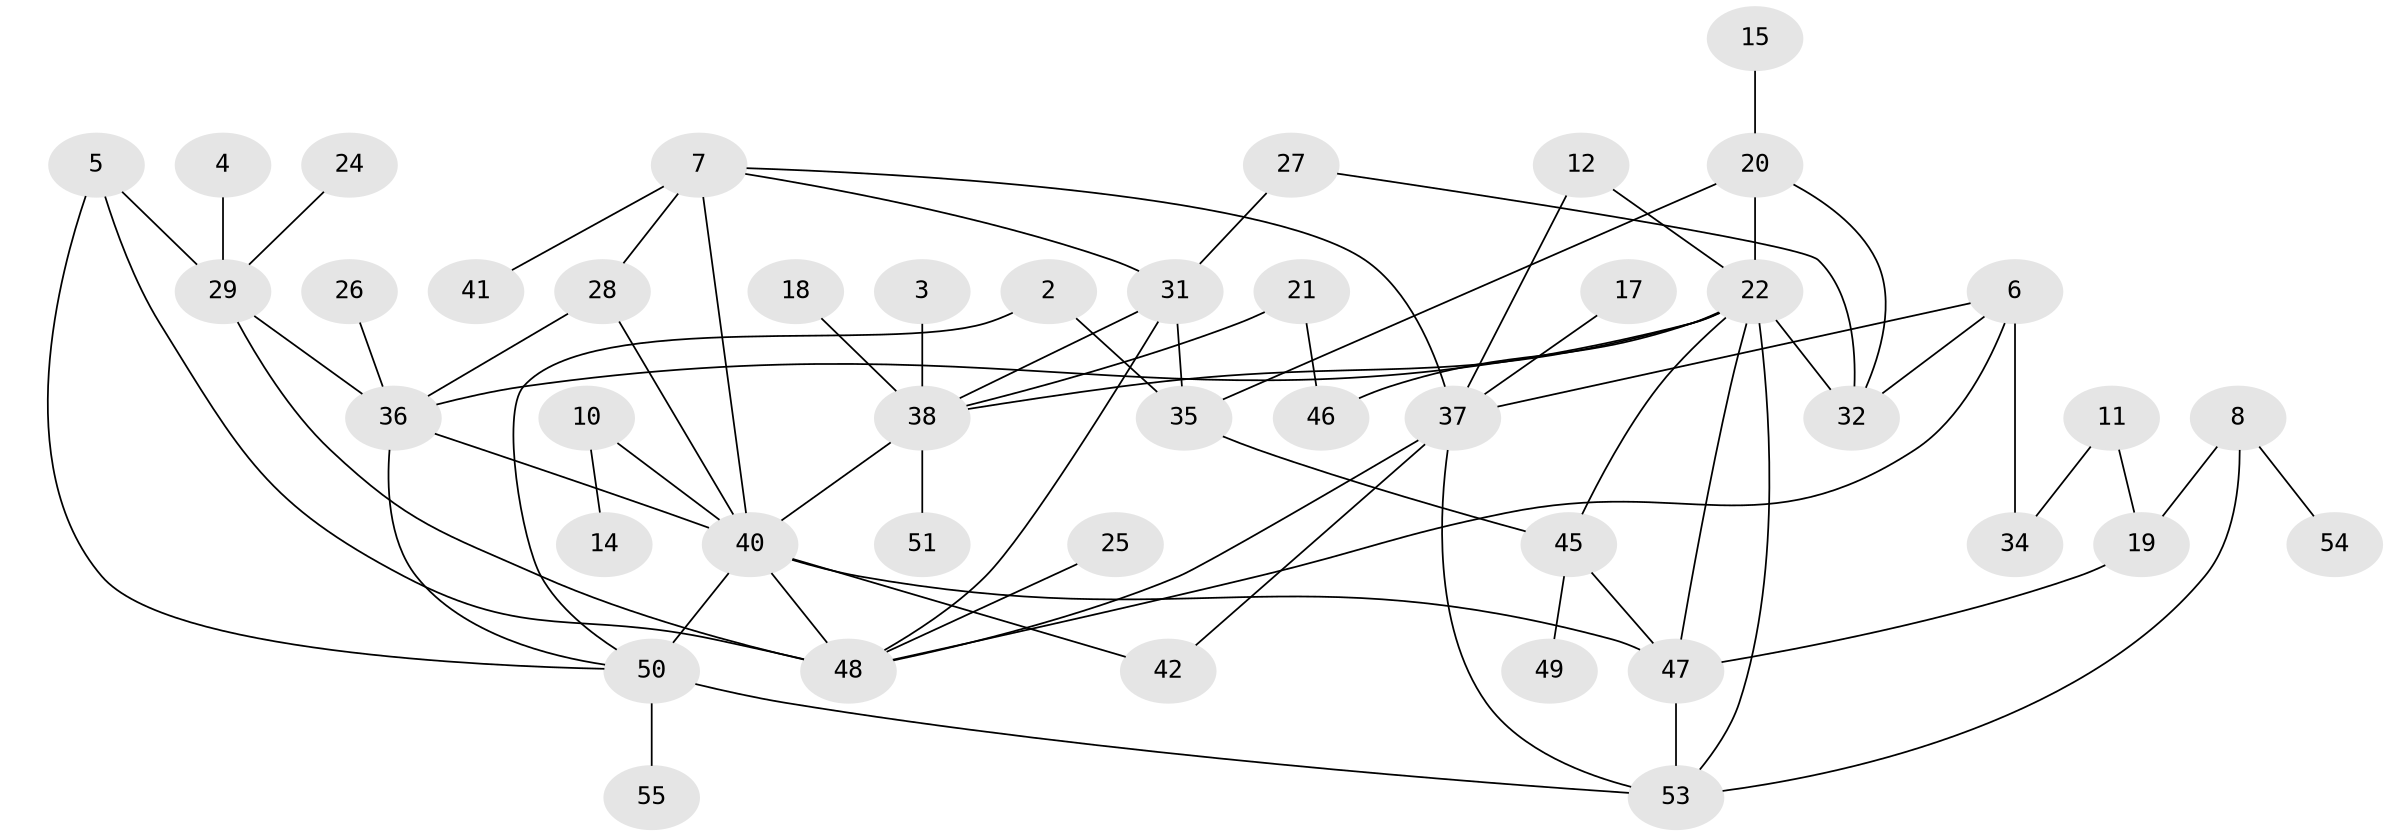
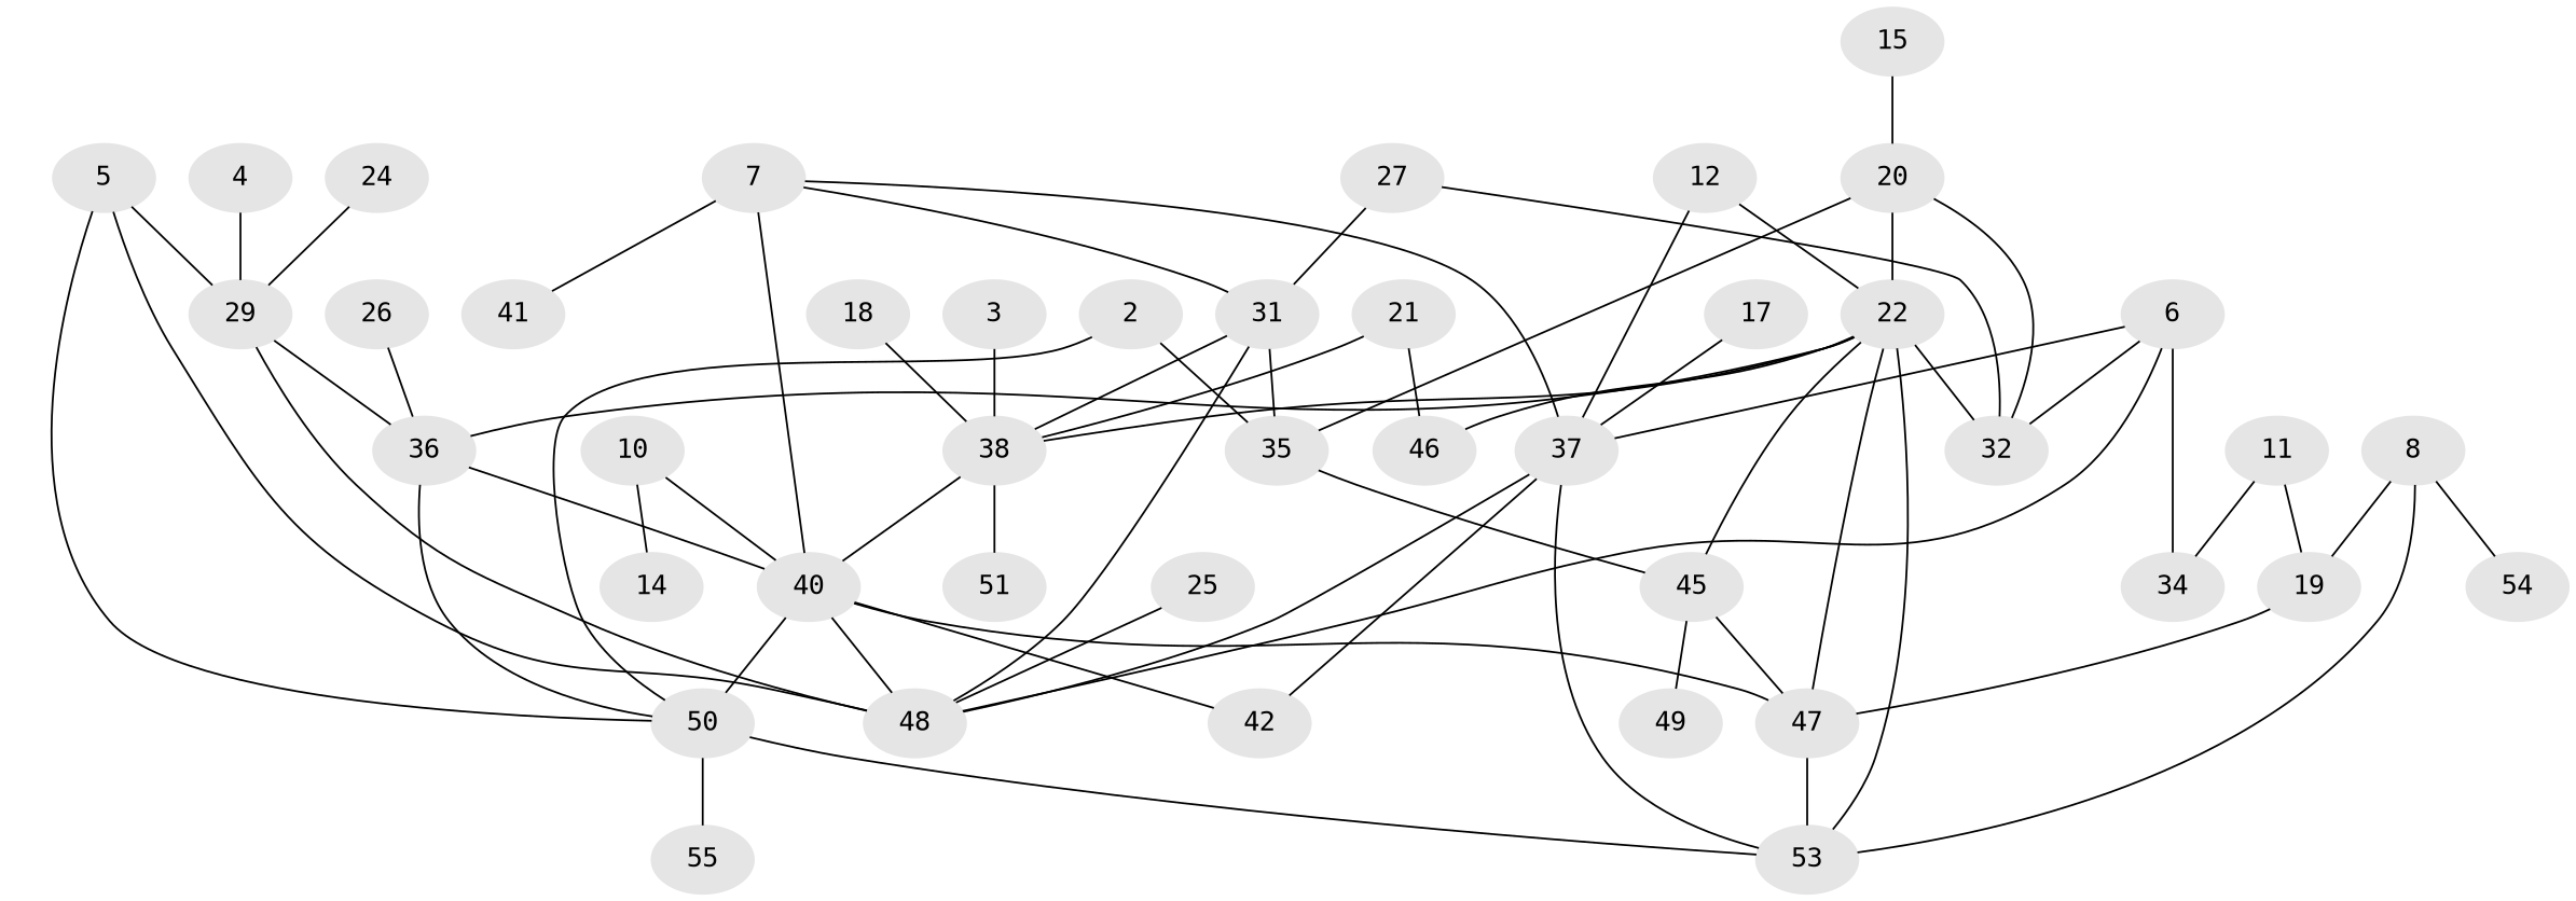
  graph {
    fontname="DejaVu Sans Mono"
    node [color=gray90 fontname="DejaVu Sans Mono" style=filled]
    edge [fontname="DejaVu Sans Mono" weight=1.0]
    2
    35
    50
    45
    53
    55
    3
    38
    40
    51
    4
    29
    48
    36
    5
    6
    34
    37
    n19 [label=32]
    42
    7
-   28
    31
    41
    47
    8
    19
    54
    10
    14
    11
    12
    22
    46
    15
    20
    17
    18
    21
    49
    24
    25
    26
    27
    2 -- 35
    2 -- 50
    35 -- 45
    50 -- 53 [weight=2.0]
    50 -- 55
    45 -- 47
    45 -- 49
    3 -- 38
    38 -- 40
    38 -- 51
    40 -- 50
    40 -- 48
    40 -- 42
    40 -- 47
    4 -- 29
    29 -- 48 [weight=2.0]
    29 -- 36 [weight=2.0]
    36 -- 50
    36 -- 40
    5 -- 50
    5 -- 29
    5 -- 48
    6 -- 48
    6 -- 34
    6 -- 37
    6 -- n19
    37 -- 53
    37 -- 48
    37 -- 42
    7 -- 40
    7 -- 37
-   7 -- 28
    7 -- 31
    7 -- 41
-   28 -- 40
-   28 -- 36
    31 -- 35
    31 -- 38
    31 -- 48
    47 -- 53
    8 -- 53 [weight=2.0]
    8 -- 19 [weight=2.0]
    8 -- 54
    19 -- 47
    10 -- 40
    10 -- 14
    11 -- 34
    11 -- 19
    12 -- 37
    12 -- 22
    22 -- 45
    22 -- 53
    22 -- 38
    22 -- 36
    22 -- n19
    22 -- 47
    22 -- 46
    15 -- 20
    20 -- 35
    20 -- n19
    20 -- 22
    17 -- 37
    18 -- 38
    21 -- 38
    21 -- 46
    24 -- 29
    25 -- 48
    26 -- 36
    27 -- n19
    27 -- 31
  }
